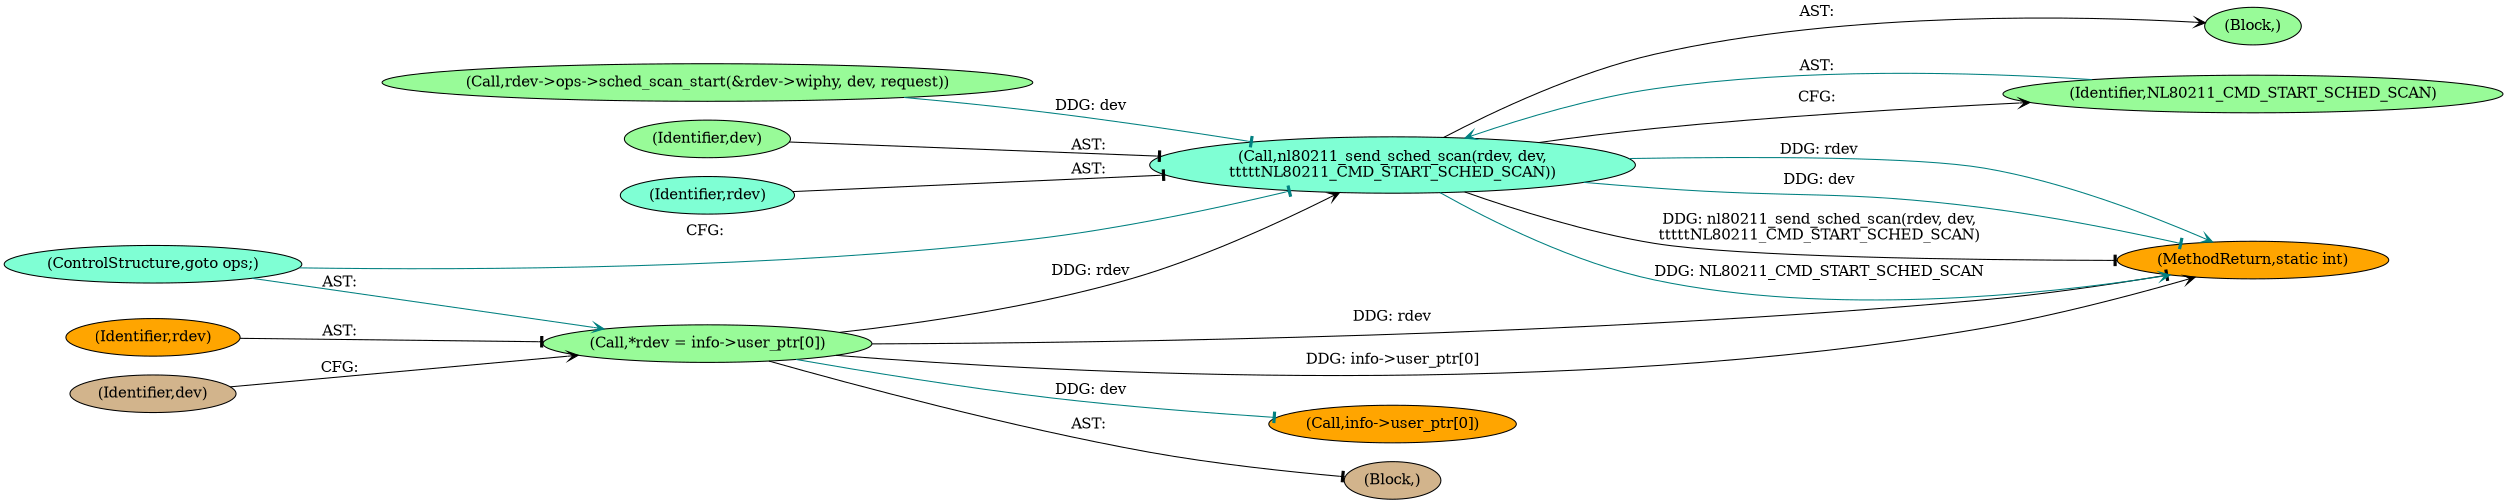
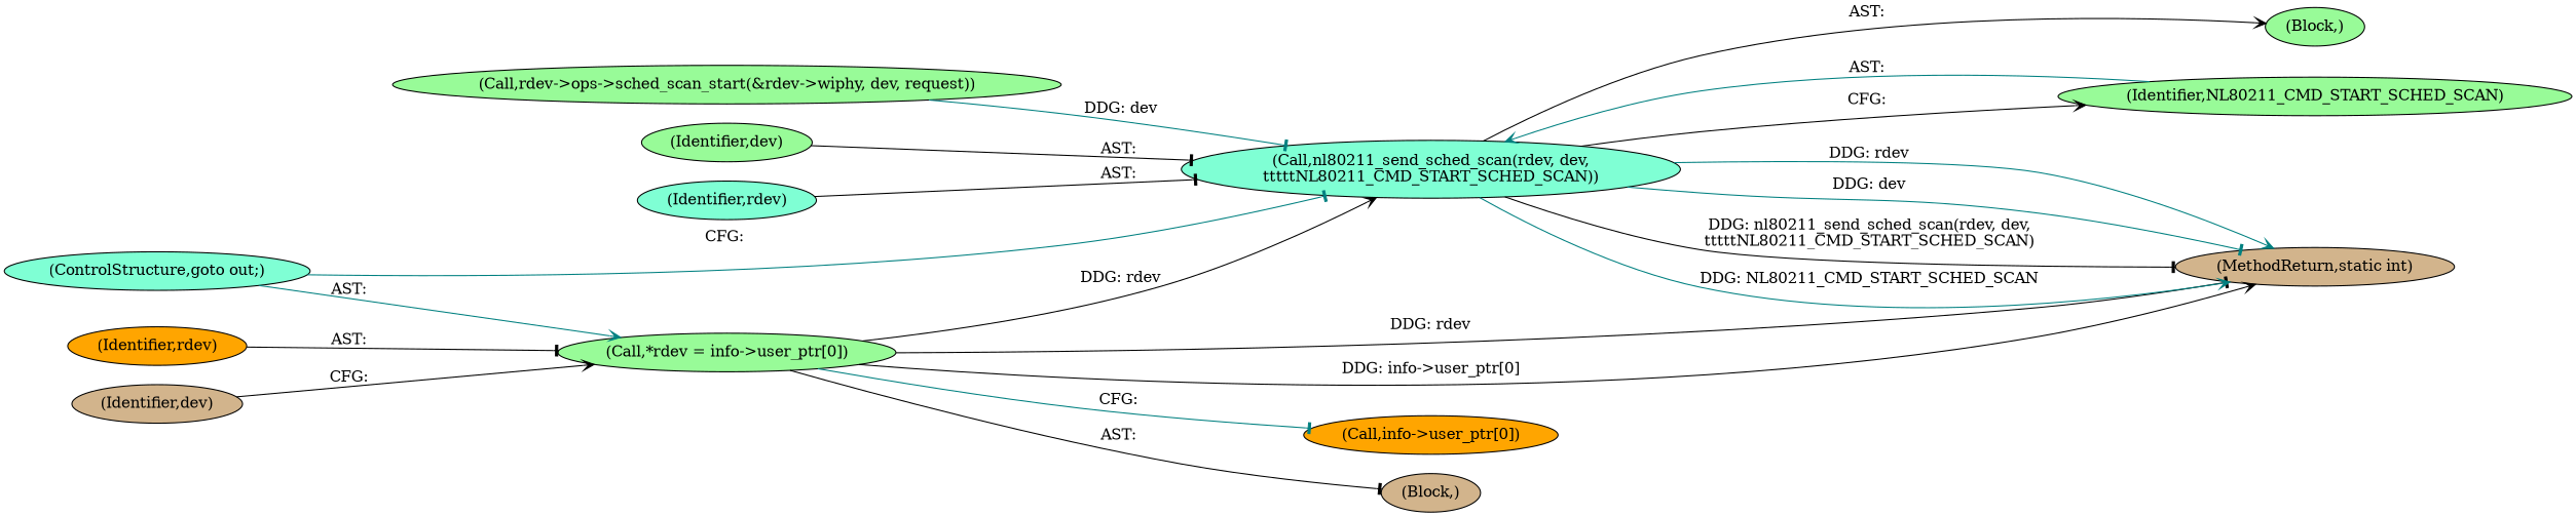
  digraph {
    rankdir=LR
    node [fillcolor=palegreen style=filled]
    edge [arrowhead=tee color=black]
    n1 [label="(Call,*rdev = info->user_ptr[0])"]
    n2 [fillcolor=aquamarine label="(Call,nl80211_send_sched_scan(rdev, dev,\n\t\t\t\t\tNL80211_CMD_START_SCHED_SCAN))"]
    n3 [fillcolor=tan label="(Block,)"]
-   n4 [fillcolor=orange label="(MethodReturn,static int)"]
+   n4 [fillcolor=tan label="(MethodReturn,static int)"]
    n5 [fillcolor=orange label="(Call,info->user_ptr[0])"]
    n6 [label="(Identifier,NL80211_CMD_START_SCHED_SCAN)"]
    n7 [label="(Block,)"]
    n8 [label="(Call,rdev->ops->sched_scan_start(&rdev->wiphy, dev, request))"]
    n9 [label="(Identifier,dev)"]
    n10 [fillcolor=orange label="(Identifier,rdev)"]
    n11 [fillcolor=aquamarine label="(Identifier,rdev)"]
-   n12 [fillcolor=aquamarine label="(ControlStructure,goto ops;)"]
+   n12 [fillcolor=aquamarine label="(ControlStructure,goto out;)"]
    n13 [fillcolor=tan label="(Identifier,dev)"]
    n1 -> n2 [arrowhead=vee label="DDG: rdev"]
    n1 -> n3 [label="AST: "]
    n1 -> n4 [label="DDG: rdev"]
    n1 -> n4 [arrowhead=vee label="DDG: info->user_ptr[0]"]
-   n1 -> n5 [color=teal label="DDG: dev"]
+   n1 -> n5 [color=teal label="CFG: "]
    n2 -> n4 [arrowhead=vee color=teal label="DDG: rdev"]
    n2 -> n4 [color=teal label="DDG: dev"]
    n2 -> n4 [label="DDG: nl80211_send_sched_scan(rdev, dev,\n\t\t\t\t\tNL80211_CMD_START_SCHED_SCAN)"]
    n2 -> n4 [arrowhead=vee color=teal label="DDG: NL80211_CMD_START_SCHED_SCAN"]
    n2 -> n6 [arrowhead=vee label="CFG: "]
    n2 -> n7 [arrowhead=vee label="AST: "]
    n6 -> n2 [arrowhead=vee color=teal label="AST: "]
    n8 -> n2 [color=teal label="DDG: dev"]
    n9 -> n2 [label="AST: "]
    n10 -> n1 [label="AST: "]
    n11 -> n2 [label="AST: "]
    n12 -> n1 [arrowhead=vee color=teal label="AST: "]
    n12 -> n2 [color=teal label="CFG: "]
    n13 -> n1 [arrowhead=vee label="CFG: "]
  }
